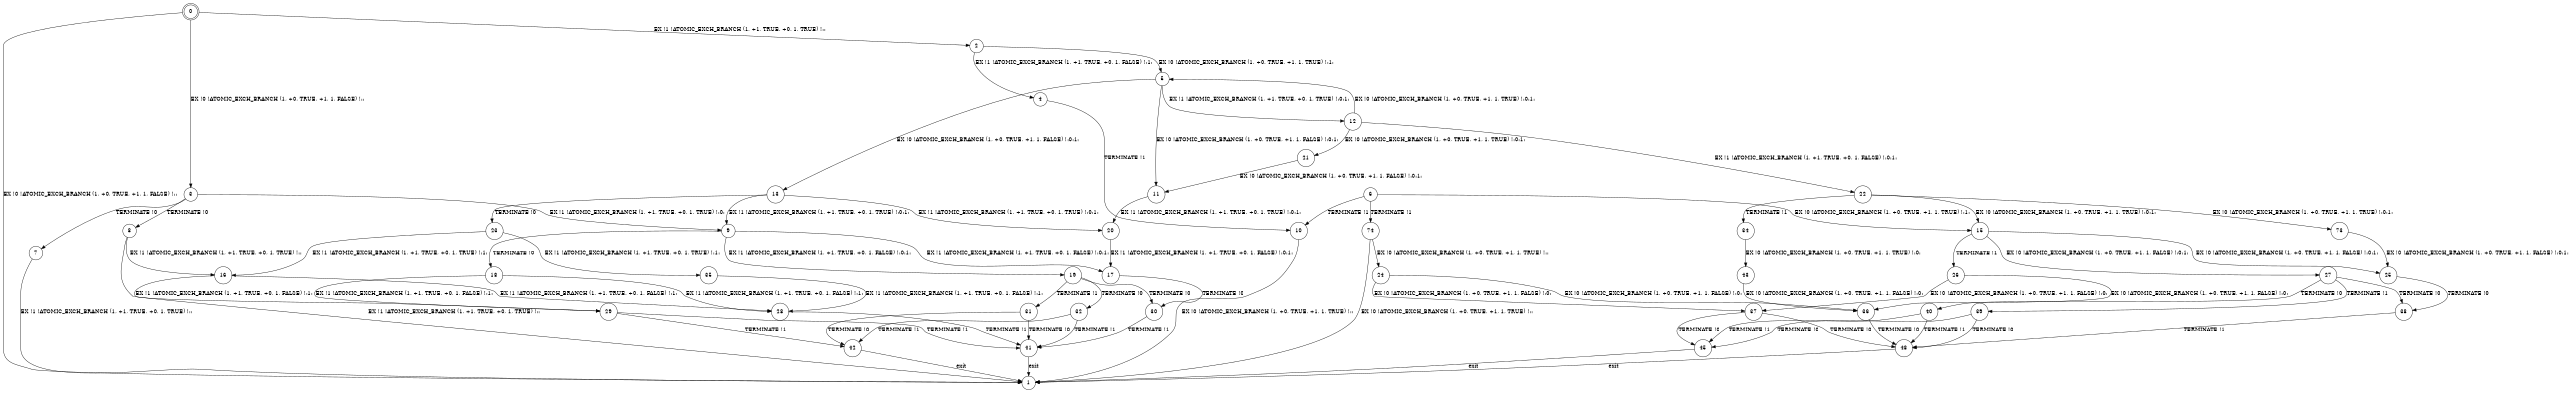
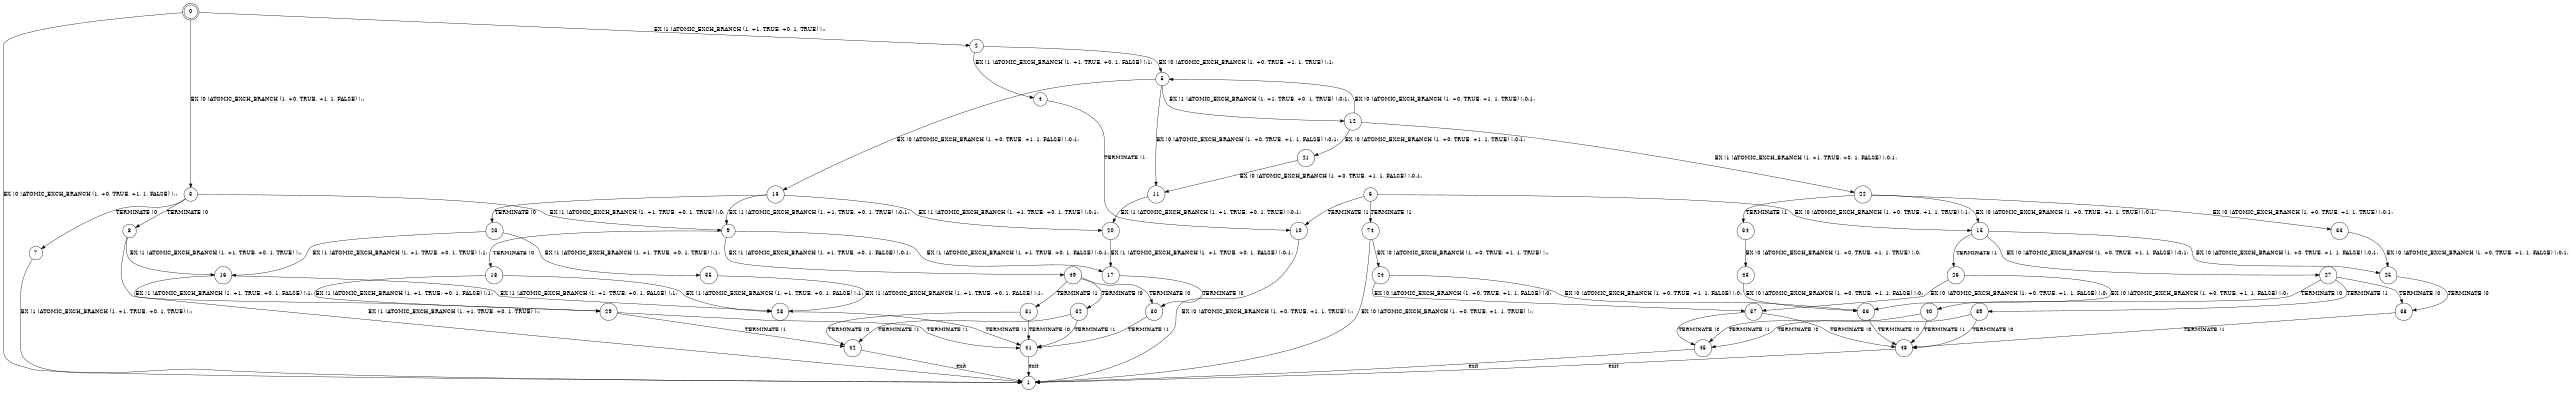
  digraph {
    node [shape=circle]
    0 [peripheries=2]
    1
    2
    3
    4
    5
    7
    8
    9
    10
    11
    12
    13
    6
    n15 [label=74]
    15
    16
    17
    18
-   19
+   19 [label=49]
    20
    21
    22
    23
    24
    25
    26
    27
    28
    29
    30
    31
    32
-   33 [label=73]
+   33
    34
    35
    36
    37
    38
    39
    40
    41
    42
    43
    n45 [label=48]
    45
    0 -> 1 [label="EX !0 !ATOMIC_EXCH_BRANCH (1, +0, TRUE, +1, 1, FALSE) !::"]
    0 -> 2 [label="EX !1 !ATOMIC_EXCH_BRANCH (1, +1, TRUE, +0, 1, TRUE) !::"]
    0 -> 3 [label="EX !0 !ATOMIC_EXCH_BRANCH (1, +0, TRUE, +1, 1, FALSE) !::"]
    2 -> 4 [label="EX !1 !ATOMIC_EXCH_BRANCH (1, +1, TRUE, +0, 1, FALSE) !:1:"]
    2 -> 5 [label="EX !0 !ATOMIC_EXCH_BRANCH (1, +0, TRUE, +1, 1, TRUE) !:1:"]
    3 -> 7 [label="TERMINATE !0"]
    3 -> 8 [label="TERMINATE !0"]
    3 -> 9 [label="EX !1 !ATOMIC_EXCH_BRANCH (1, +1, TRUE, +0, 1, TRUE) !:0:"]
    4 -> 10 [label="TERMINATE !1"]
    5 -> 11 [label="EX !0 !ATOMIC_EXCH_BRANCH (1, +0, TRUE, +1, 1, FALSE) !:0:1:"]
    5 -> 12 [label="EX !1 !ATOMIC_EXCH_BRANCH (1, +1, TRUE, +0, 1, TRUE) !:0:1:"]
    5 -> 13 [label="EX !0 !ATOMIC_EXCH_BRANCH (1, +0, TRUE, +1, 1, FALSE) !:0:1:"]
    7 -> 1 [label="EX !1 !ATOMIC_EXCH_BRANCH (1, +1, TRUE, +0, 1, TRUE) !::"]
    8 -> 1 [label="EX !1 !ATOMIC_EXCH_BRANCH (1, +1, TRUE, +0, 1, TRUE) !::"]
    8 -> 16 [label="EX !1 !ATOMIC_EXCH_BRANCH (1, +1, TRUE, +0, 1, TRUE) !::"]
    9 -> 17 [label="EX !1 !ATOMIC_EXCH_BRANCH (1, +1, TRUE, +0, 1, FALSE) !:0:1:"]
    9 -> 18 [label="TERMINATE !0"]
    9 -> 19 [label="EX !1 !ATOMIC_EXCH_BRANCH (1, +1, TRUE, +0, 1, FALSE) !:0:1:"]
    10 -> 1 [label="EX !0 !ATOMIC_EXCH_BRANCH (1, +0, TRUE, +1, 1, TRUE) !::"]
    11 -> 20 [label="EX !1 !ATOMIC_EXCH_BRANCH (1, +1, TRUE, +0, 1, TRUE) !:0:1:"]
    12 -> 5 [label="EX !0 !ATOMIC_EXCH_BRANCH (1, +0, TRUE, +1, 1, TRUE) !:0:1:"]
    12 -> 21 [label="EX !0 !ATOMIC_EXCH_BRANCH (1, +0, TRUE, +1, 1, TRUE) !:0:1:"]
    12 -> 22 [label="EX !1 !ATOMIC_EXCH_BRANCH (1, +1, TRUE, +0, 1, FALSE) !:0:1:"]
    13 -> 9 [label="EX !1 !ATOMIC_EXCH_BRANCH (1, +1, TRUE, +0, 1, TRUE) !:0:1:"]
    13 -> 20 [label="EX !1 !ATOMIC_EXCH_BRANCH (1, +1, TRUE, +0, 1, TRUE) !:0:1:"]
    13 -> 23 [label="TERMINATE !0"]
    6 -> 10 [label="TERMINATE !1"]
    6 -> n15 [label="TERMINATE !1"]
    6 -> 15 [label="EX !0 !ATOMIC_EXCH_BRANCH (1, +0, TRUE, +1, 1, TRUE) !:1:"]
    n15 -> 1 [label="EX !0 !ATOMIC_EXCH_BRANCH (1, +0, TRUE, +1, 1, TRUE) !::"]
    n15 -> 24 [label="EX !0 !ATOMIC_EXCH_BRANCH (1, +0, TRUE, +1, 1, TRUE) !::"]
    15 -> 25 [label="EX !0 !ATOMIC_EXCH_BRANCH (1, +0, TRUE, +1, 1, FALSE) !:0:1:"]
    15 -> 26 [label="TERMINATE !1"]
    15 -> 27 [label="EX !0 !ATOMIC_EXCH_BRANCH (1, +0, TRUE, +1, 1, FALSE) !:0:1:"]
    16 -> 28 [label="EX !1 !ATOMIC_EXCH_BRANCH (1, +1, TRUE, +0, 1, FALSE) !:1:"]
    16 -> 29 [label="EX !1 !ATOMIC_EXCH_BRANCH (1, +1, TRUE, +0, 1, FALSE) !:1:"]
    17 -> 30 [label="TERMINATE !0"]
    18 -> 28 [label="EX !1 !ATOMIC_EXCH_BRANCH (1, +1, TRUE, +0, 1, FALSE) !:1:"]
    18 -> 29 [label="EX !1 !ATOMIC_EXCH_BRANCH (1, +1, TRUE, +0, 1, FALSE) !:1:"]
    19 -> 30 [label="TERMINATE !0"]
    19 -> 31 [label="TERMINATE !1"]
    19 -> 32 [label="TERMINATE !0"]
    20 -> 17 [label="EX !1 !ATOMIC_EXCH_BRANCH (1, +1, TRUE, +0, 1, FALSE) !:0:1:"]
    21 -> 11 [label="EX !0 !ATOMIC_EXCH_BRANCH (1, +0, TRUE, +1, 1, FALSE) !:0:1:"]
    22 -> 15 [label="EX !0 !ATOMIC_EXCH_BRANCH (1, +0, TRUE, +1, 1, TRUE) !:0:1:"]
    22 -> 33 [label="EX !0 !ATOMIC_EXCH_BRANCH (1, +0, TRUE, +1, 1, TRUE) !:0:1:"]
    22 -> 34 [label="TERMINATE !1"]
    23 -> 16 [label="EX !1 !ATOMIC_EXCH_BRANCH (1, +1, TRUE, +0, 1, TRUE) !:1:"]
    23 -> 35 [label="EX !1 !ATOMIC_EXCH_BRANCH (1, +1, TRUE, +0, 1, TRUE) !:1:"]
    24 -> 36 [label="EX !0 !ATOMIC_EXCH_BRANCH (1, +0, TRUE, +1, 1, FALSE) !:0:"]
    24 -> 37 [label="EX !0 !ATOMIC_EXCH_BRANCH (1, +0, TRUE, +1, 1, FALSE) !:0:"]
    25 -> 38 [label="TERMINATE !0"]
    26 -> 36 [label="EX !0 !ATOMIC_EXCH_BRANCH (1, +0, TRUE, +1, 1, FALSE) !:0:"]
    26 -> 37 [label="EX !0 !ATOMIC_EXCH_BRANCH (1, +0, TRUE, +1, 1, FALSE) !:0:"]
    27 -> 38 [label="TERMINATE !0"]
    27 -> 39 [label="TERMINATE !1"]
    27 -> 40 [label="TERMINATE !0"]
    28 -> 41 [label="TERMINATE !1"]
    29 -> 41 [label="TERMINATE !1"]
    29 -> 42 [label="TERMINATE !1"]
    30 -> 41 [label="TERMINATE !1"]
    31 -> 41 [label="TERMINATE !0"]
    31 -> 42 [label="TERMINATE !0"]
    32 -> 41 [label="TERMINATE !1"]
    32 -> 42 [label="TERMINATE !1"]
    33 -> 25 [label="EX !0 !ATOMIC_EXCH_BRANCH (1, +0, TRUE, +1, 1, FALSE) !:0:1:"]
    34 -> 43 [label="EX !0 !ATOMIC_EXCH_BRANCH (1, +0, TRUE, +1, 1, TRUE) !:0:"]
    35 -> 28 [label="EX !1 !ATOMIC_EXCH_BRANCH (1, +1, TRUE, +0, 1, FALSE) !:1:"]
    36 -> n45 [label="TERMINATE !0"]
    37 -> n45 [label="TERMINATE !0"]
    37 -> 45 [label="TERMINATE !0"]
    38 -> n45 [label="TERMINATE !1"]
    39 -> n45 [label="TERMINATE !0"]
    39 -> 45 [label="TERMINATE !0"]
    40 -> n45 [label="TERMINATE !1"]
    40 -> 45 [label="TERMINATE !1"]
    41 -> 1 [label=exit]
    42 -> 1 [label=exit]
    43 -> 36 [label="EX !0 !ATOMIC_EXCH_BRANCH (1, +0, TRUE, +1, 1, FALSE) !:0:"]
    n45 -> 1 [label=exit]
    45 -> 1 [label=exit]
  }
